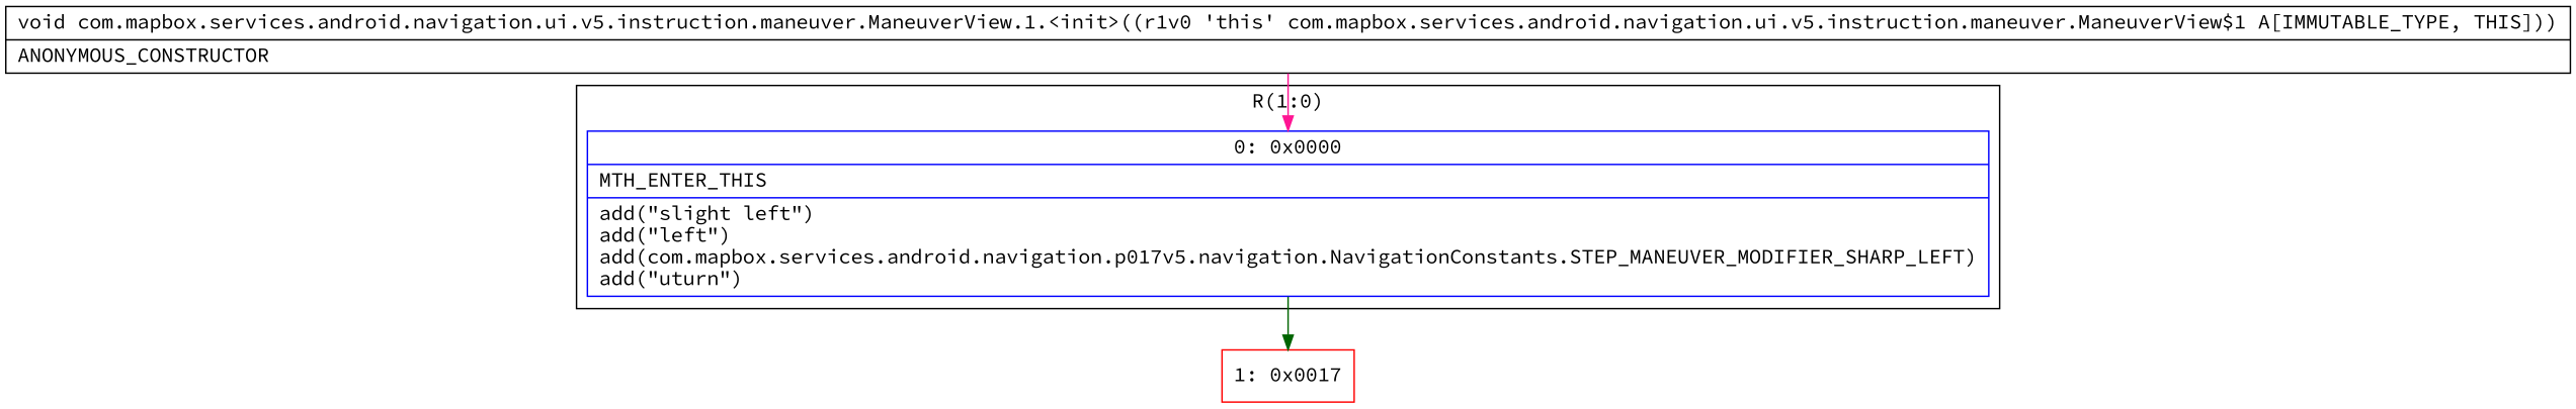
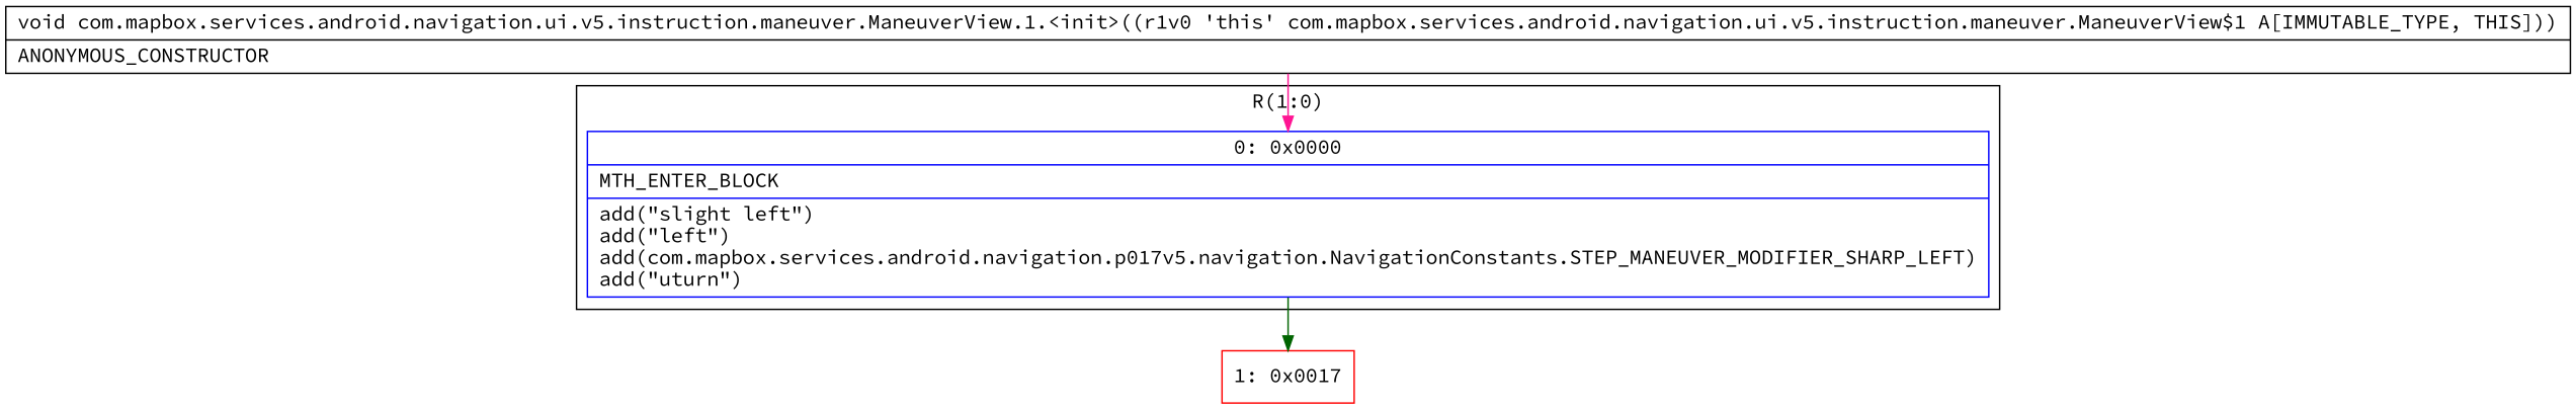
  digraph {
    fontname="Source Code Pro"
    node [shape=record fontname="Source Code Pro"]
    edge [fontname="Source Code Pro"]
-   n1 [color=blue label="{0\:\ 0x0000|MTH_ENTER_THIS\l|add(\"slight left\")\ladd(\"left\")\ladd(com.mapbox.services.android.navigation.p017v5.navigation.NavigationConstants.STEP_MANEUVER_MODIFIER_SHARP_LEFT)\ladd(\"uturn\")\l}"]
+   n1 [color=blue label="{0\:\ 0x0000|MTH_ENTER_BLOCK\l|add(\"slight left\")\ladd(\"left\")\ladd(com.mapbox.services.android.navigation.p017v5.navigation.NavigationConstants.STEP_MANEUVER_MODIFIER_SHARP_LEFT)\ladd(\"uturn\")\l}"]
    n2 [color=red label="{1\:\ 0x0017}"]
    n3 [label="{void com.mapbox.services.android.navigation.ui.v5.instruction.maneuver.ManeuverView.1.\<init\>((r1v0 'this' com.mapbox.services.android.navigation.ui.v5.instruction.maneuver.ManeuverView$1 A[IMMUTABLE_TYPE, THIS]))  | ANONYMOUS_CONSTRUCTOR\l}"]
    subgraph cluster_1 {
      label="R(1:0)"
      n1
    }
    n1 -> n2 [color=darkgreen]
    n3 -> n1 [color=deeppink]
  }
